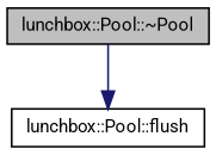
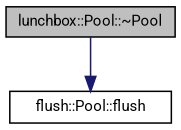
  digraph {
    rankdir=TB
    fontname=Roboto
    node [color=black fontname=Roboto fontsize=10 shape=record style=filled]
    n1 [fillcolor=grey75 fontcolor=black height=0.2 label="lunchbox::Pool::~Pool" width=0.4]
-   n2 [fillcolor=white height=0.2 label="lunchbox::Pool::flush" width=0.4]
+   n2 [fillcolor=white height=0.2 label="flush::Pool::flush" width=0.4]
    n1 -> n2 [color=midnightblue fontname=Roboto fontsize=10 labelfontname=Sans labelfontsize=10 style=solid]
  }
